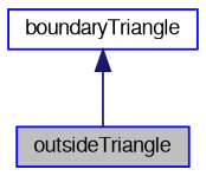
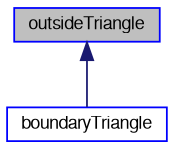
  digraph {
    rankdir=TB
    node [color=blue fontname=FreeSans fontsize=10 shape=record]
    n1 [fillcolor=grey75 fontcolor=black height=0.2 label=outsideTriangle style=filled width=0.4]
    n2 [height=0.2 label=boundaryTriangle width=0.4]
-   n2 -> n1 [color=midnightblue dir=back fontname=FreeSans fontsize=10 labelfontname=FreeSans labelfontsize=10 style=solid]
+   n1 -> n2 [color=midnightblue dir=back fontname=FreeSans fontsize=10 labelfontname=FreeSans labelfontsize=10 style=solid]
  }
